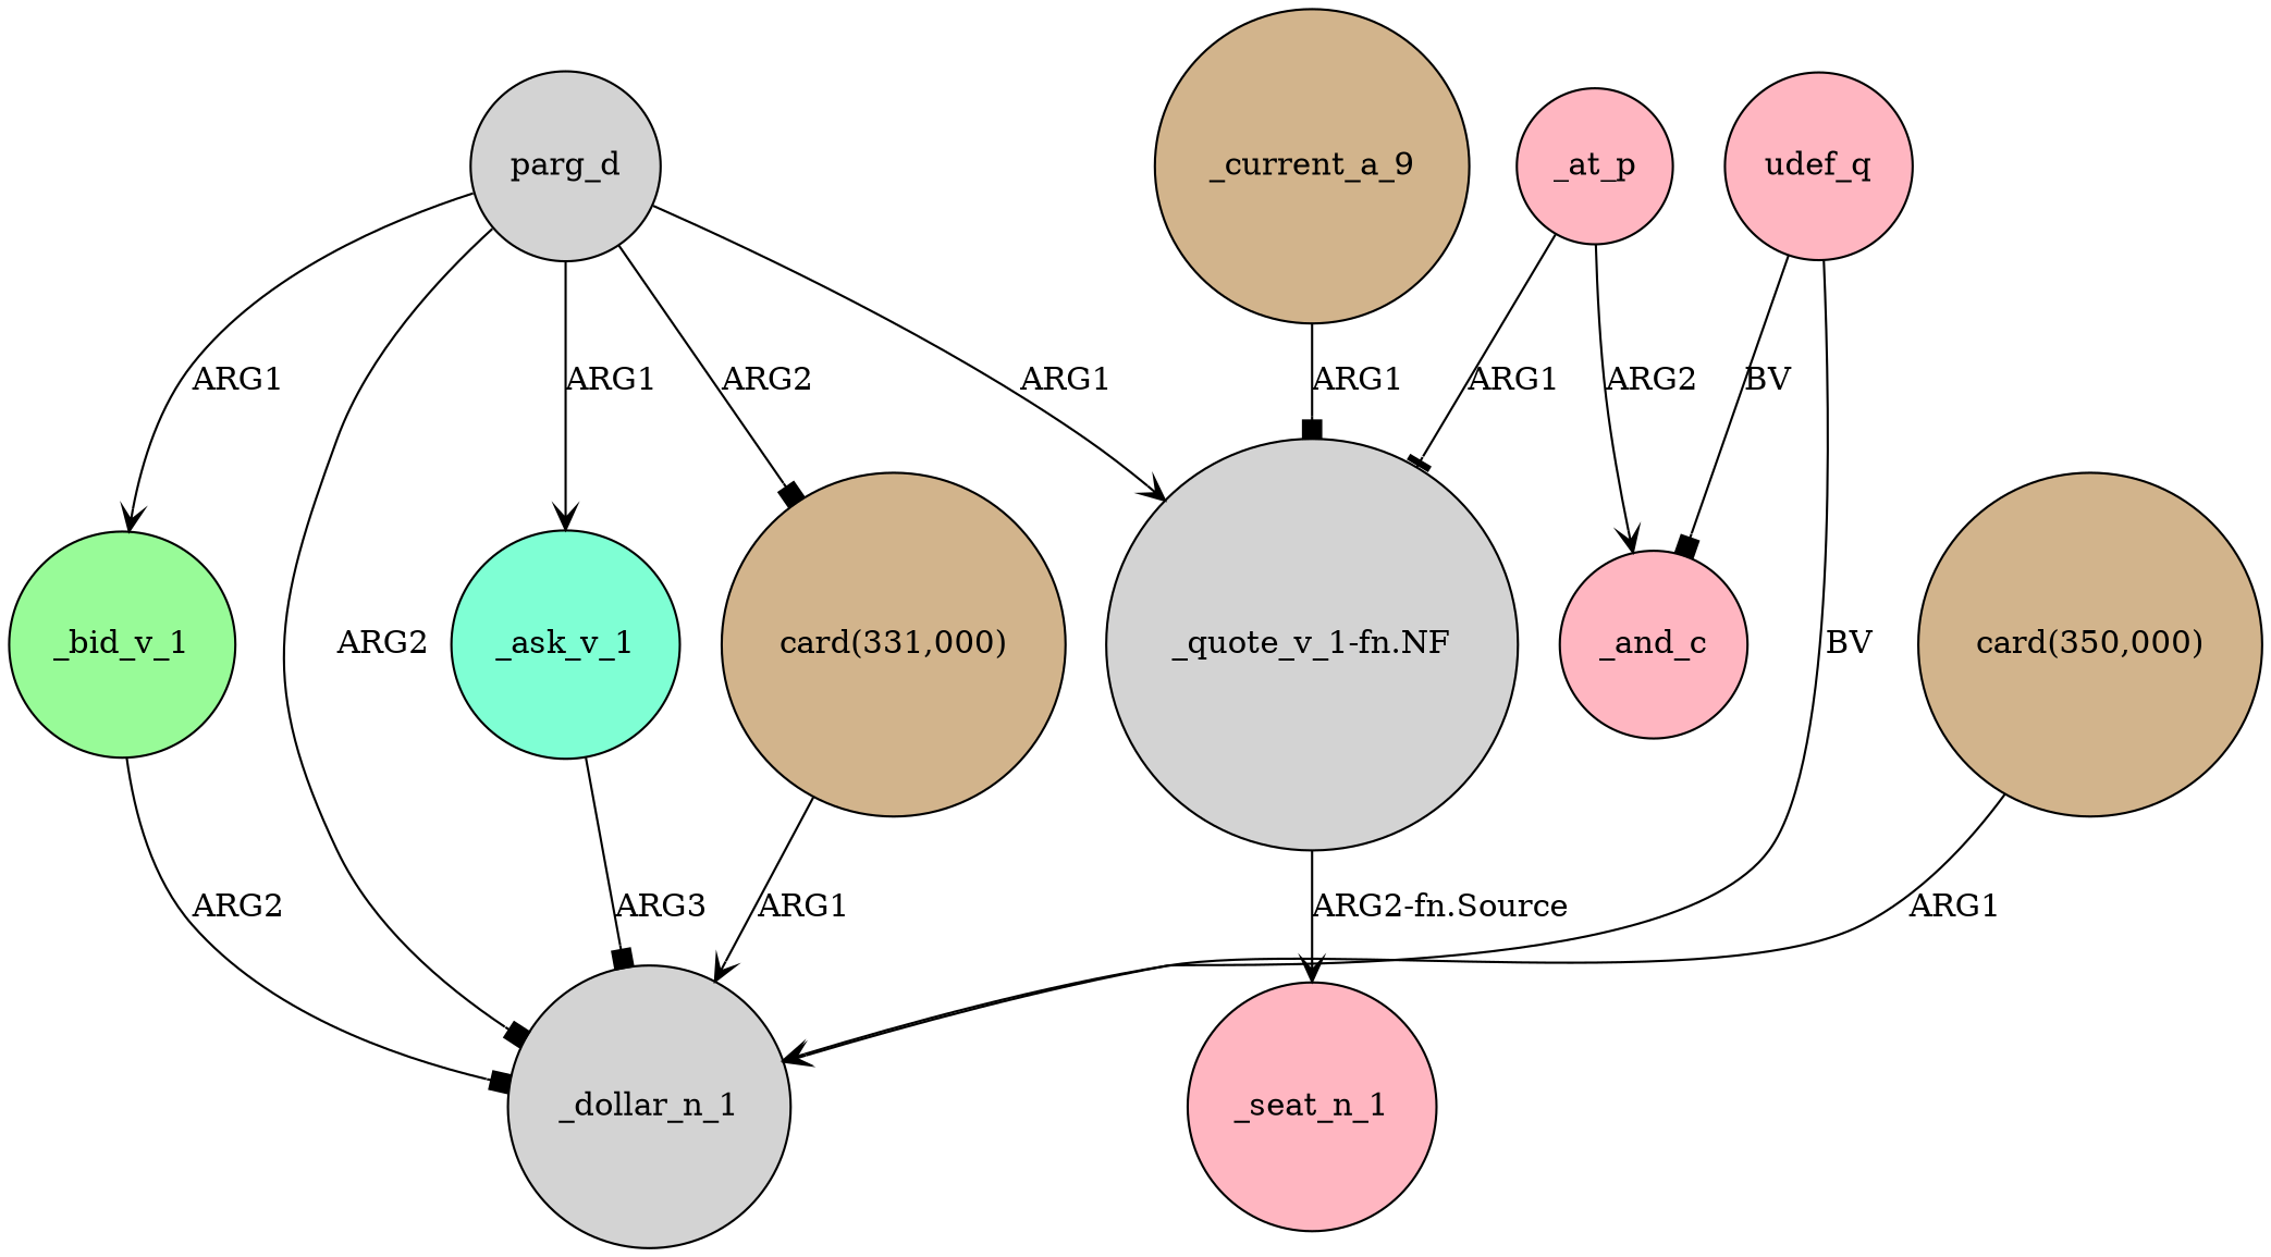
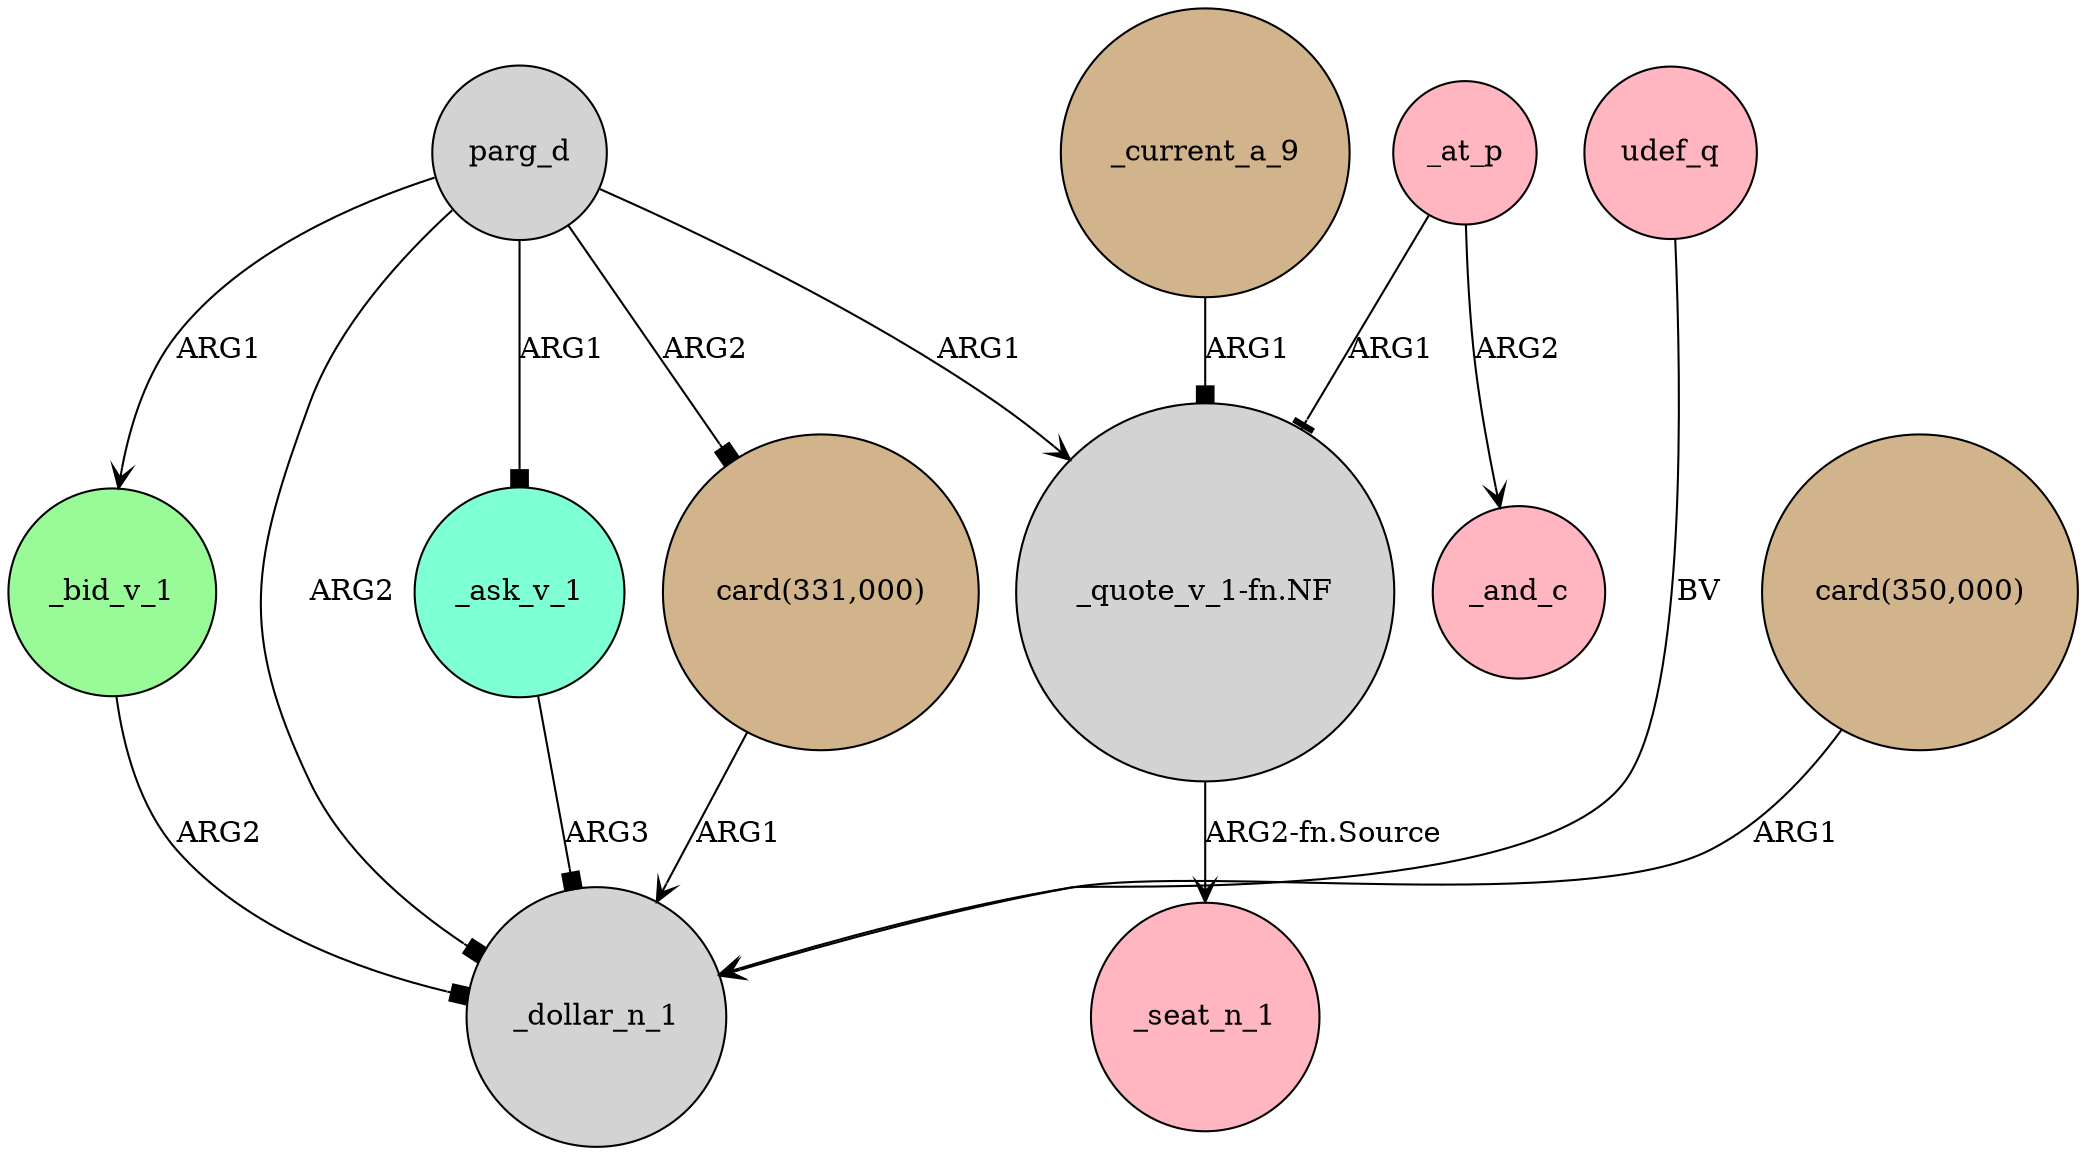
  digraph {
    node [fillcolor=lightpink shape=circle style=filled]
    edge [arrowhead=vee]
    _bid_v_1 [fillcolor=palegreen]
    _dollar_n_1 [fillcolor=lightgrey]
    parg_d [fillcolor=lightgrey]
    _ask_v_1 [fillcolor=aquamarine]
    "_quote_v_1-fn.NF" [fillcolor=lightgrey]
    "card(331,000)" [fillcolor=tan]
    _seat_n_1
    "card(350,000)" [fillcolor=tan]
    udef_q
    _and_c
    n11 [fillcolor=tan label=_current_a_9]
    _at_p
    _bid_v_1 -> _dollar_n_1 [arrowhead=box label=ARG2]
    parg_d -> _bid_v_1 [label=ARG1]
    parg_d -> _dollar_n_1 [arrowhead=box label=ARG2]
-   parg_d -> _ask_v_1 [label=ARG1]
+   parg_d -> _ask_v_1 [arrowhead=box label=ARG1]
    parg_d -> "_quote_v_1-fn.NF" [label=ARG1]
    parg_d -> "card(331,000)" [arrowhead=box label=ARG2]
    _ask_v_1 -> _dollar_n_1 [arrowhead=box label=ARG3]
    "_quote_v_1-fn.NF" -> _seat_n_1 [label="ARG2-fn.Source"]
    "card(331,000)" -> _dollar_n_1 [label=ARG1]
    "card(350,000)" -> _dollar_n_1 [label=ARG1]
    udef_q -> _dollar_n_1 [label=BV]
-   udef_q -> _and_c [arrowhead=box label=BV]
    n11 -> "_quote_v_1-fn.NF" [arrowhead=box label=ARG1]
    _at_p -> "_quote_v_1-fn.NF" [arrowhead=tee label=ARG1]
    _at_p -> _and_c [label=ARG2]
  }
